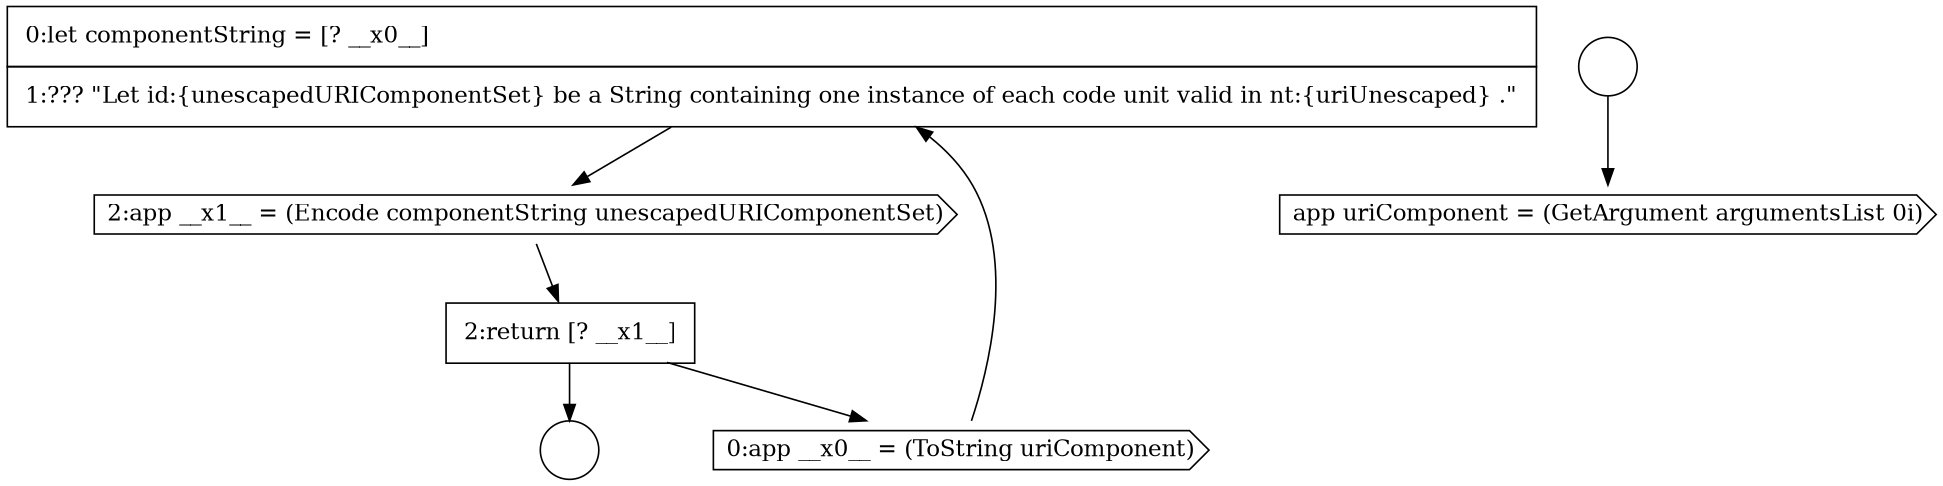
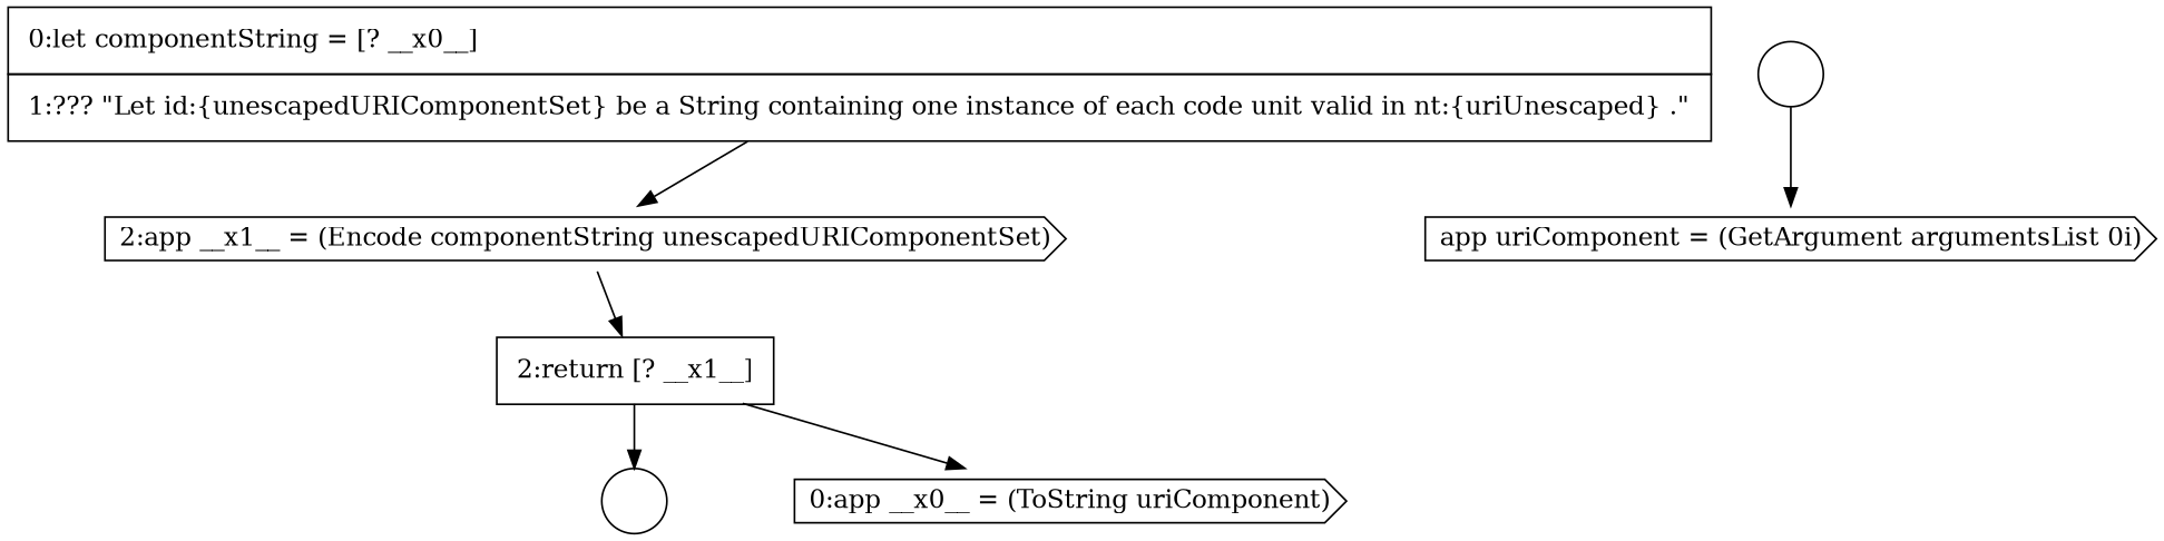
  digraph {
    node [color=black fillcolor=white shape=cds style=filled]
    edge [color=black]
    n1 [label=<<font color="black">     <table border="0" cellborder="1" cellspacing="0" cellpadding="10">       <tr><td align="left">0:let componentString = [? __x0__]</td></tr>       <tr><td align="left">1:??? &quot;Let id:{unescapedURIComponentSet} be a String containing one instance of each code unit valid in nt:{uriUnescaped} .&quot;</td></tr>     </table>   </font>> margin=0 shape=none]
    n2 [label=<<font color="black">2:app __x1__ = (Encode componentString unescapedURIComponentSet)</font>>]
    n3 [label=<<font color="black">     <table border="0" cellborder="1" cellspacing="0" cellpadding="10">       <tr><td align="left">2:return [? __x1__]</td></tr>     </table>   </font>> margin=0 shape=none]
    n4 [label=" " shape=circle]
    n5 [label=<<font color="black">app uriComponent = (GetArgument argumentsList 0i)</font>>]
    n6 [label=" " shape=circle]
    n7 [label=<<font color="black">0:app __x0__ = (ToString uriComponent)</font>>]
    n1 -> n2
    n2 -> n3
    n3 -> n6
    n3 -> n7
    n4 -> n5
-   n7 -> n1
  }
